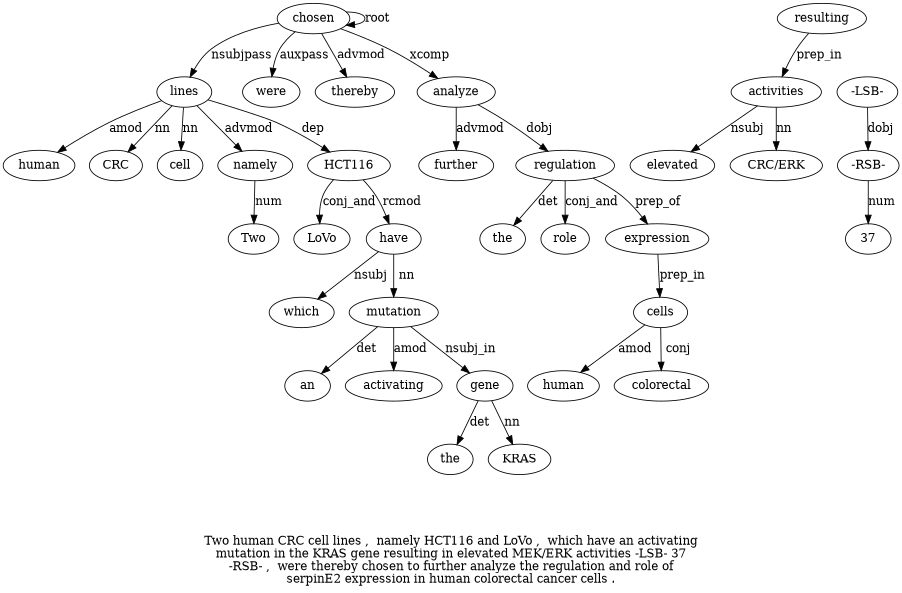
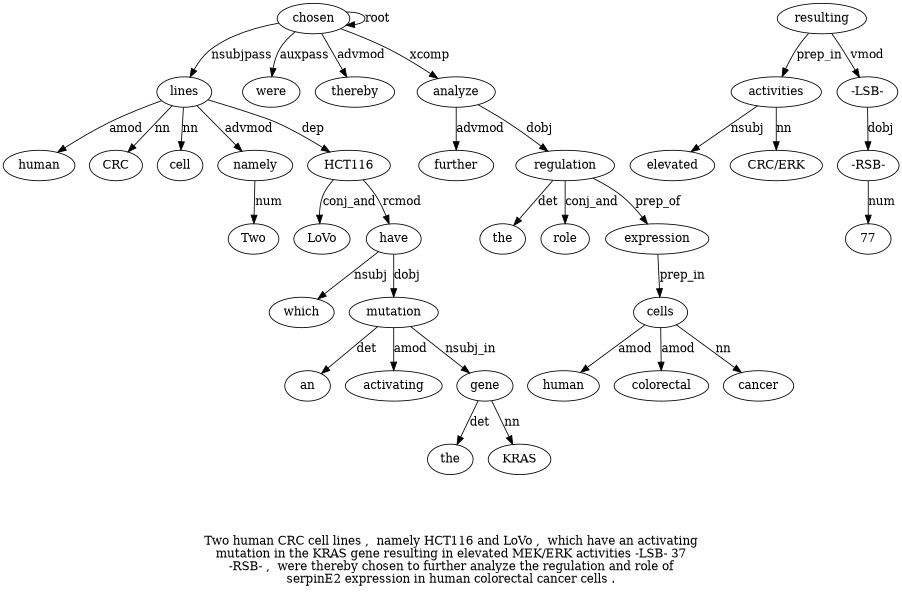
  digraph {
    label="Two human CRC cell lines ,  namely HCT116 and LoVo ,  which have an activating\nmutation in the KRAS gene resulting in elevated MEK/ERK activities -LSB- 37\n-RSB- ,  were thereby chosen to further analyze the regulation and role of\nserpinE2 expression in human colorectal cancer cells ."
    node [fillcolor=white style=filled]
    n1 [label=lines]
    n2 [label=human]
    n3 [label=CRC]
    n4 [label=cell]
    n5 [label=namely]
    n6 [label=HCT116]
    n7 [label=Two]
    n8 [label=LoVo]
    n9 [label=have]
    n10 [label=chosen]
    n11 [label=were]
    n12 [label=thereby]
    n13 [label=analyze]
    n14 [label=further]
    n15 [label=regulation]
    n16 [label=which]
    n17 [label=mutation]
    n18 [label=an]
    n19 [label=activating]
    n20 [label=gene]
    n21 [label=the]
    n22 [label=KRAS]
    n23 [label=resulting]
    n24 [label=activities]
    n25 [label="-LSB-"]
    n26 [label=elevated]
    n27 [label="CRC/ERK"]
    n28 [label="-RSB-"]
-   n29 [label=37]
+   n29 [label=77]
    n30 [label=the]
    n31 [label=role]
    n32 [label=expression]
    n33 [label=cells]
    n34 [label=human]
    n35 [label=colorectal]
+   n36 [label=cancer]
    n1 -> n2 [label=amod]
    n1 -> n3 [label=nn]
    n1 -> n4 [label=nn]
    n1 -> n5 [label=advmod]
    n1 -> n6 [label=dep]
    n5 -> n7 [label=num]
    n6 -> n8 [label=conj_and]
    n6 -> n9 [label=rcmod]
    n9 -> n16 [label=nsubj]
-   n9 -> n17 [label=nn]
+   n9 -> n17 [label=dobj]
    n10 -> n1 [label=nsubjpass]
    n10 -> n10 [label=root]
    n10 -> n11 [label=auxpass]
    n10 -> n12 [label=advmod]
    n10 -> n13 [label=xcomp]
    n13 -> n14 [label=advmod]
    n13 -> n15 [label=dobj]
    n15 -> n30 [label=det]
    n15 -> n31 [label=conj_and]
    n15 -> n32 [label=prep_of]
    n17 -> n18 [label=det]
    n17 -> n19 [label=amod]
    n17 -> n20 [label=nsubj_in]
    n20 -> n21 [label=det]
    n20 -> n22 [label=nn]
    n23 -> n24 [label=prep_in]
+   n23 -> n25 [label=vmod]
    n24 -> n26 [label=nsubj]
    n24 -> n27 [label=nn]
    n25 -> n28 [label=dobj]
    n28 -> n29 [label=num]
    n32 -> n33 [label=prep_in]
    n33 -> n34 [label=amod]
-   n33 -> n35 [label=conj]
+   n33 -> n35 [label=amod]
+   n33 -> n36 [label=nn]
  }
